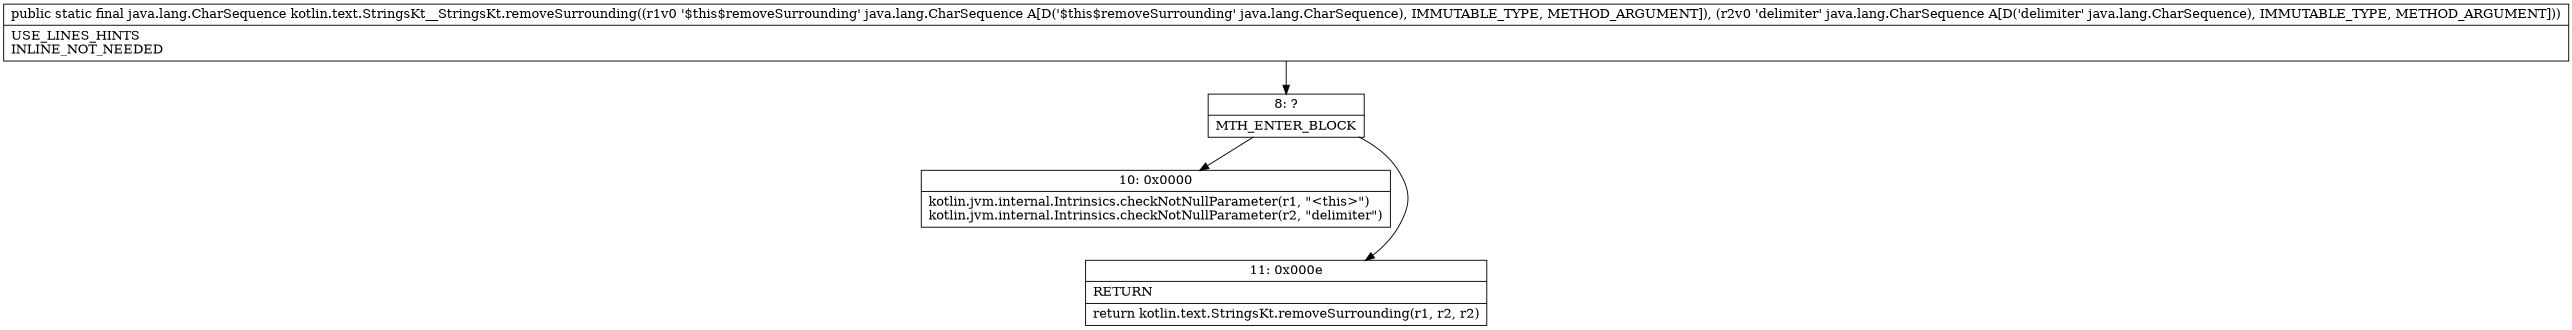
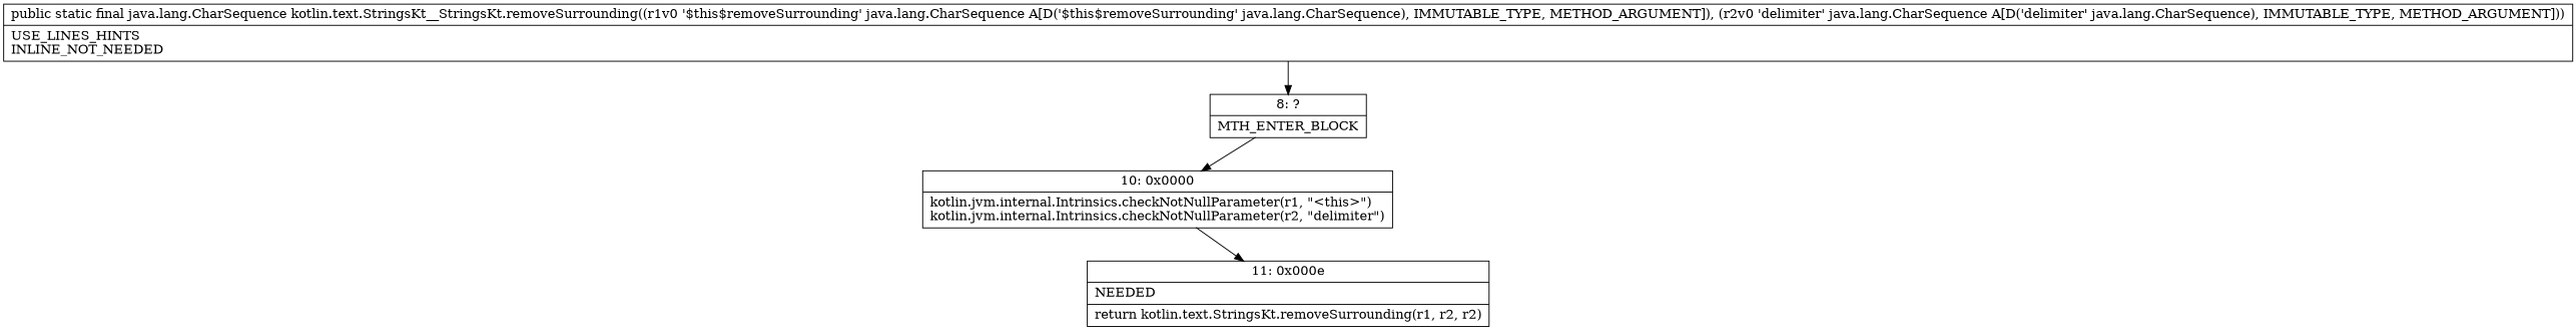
  digraph {
    node [shape=record]
    n1 [label="{8\:\ ?|MTH_ENTER_BLOCK\l}"]
    n2 [label="{10\:\ 0x0000|kotlin.jvm.internal.Intrinsics.checkNotNullParameter(r1, \"\<this\>\")\lkotlin.jvm.internal.Intrinsics.checkNotNullParameter(r2, \"delimiter\")\l}"]
-   n3 [label="{11\:\ 0x000e|RETURN\l|return kotlin.text.StringsKt.removeSurrounding(r1, r2, r2)\l}"]
+   n3 [label="{11\:\ 0x000e|NEEDED\l|return kotlin.text.StringsKt.removeSurrounding(r1, r2, r2)\l}"]
    n4 [label="{public static final java.lang.CharSequence kotlin.text.StringsKt__StringsKt.removeSurrounding((r1v0 '$this$removeSurrounding' java.lang.CharSequence A[D('$this$removeSurrounding' java.lang.CharSequence), IMMUTABLE_TYPE, METHOD_ARGUMENT]), (r2v0 'delimiter' java.lang.CharSequence A[D('delimiter' java.lang.CharSequence), IMMUTABLE_TYPE, METHOD_ARGUMENT]))  | USE_LINES_HINTS\lINLINE_NOT_NEEDED\l}"]
    n1 -> n2
-   n1 -> n3
+   n2 -> n3
    n4 -> n1
  }
